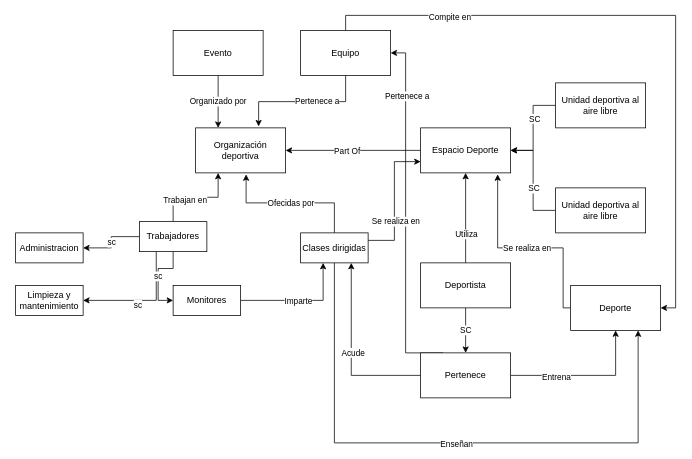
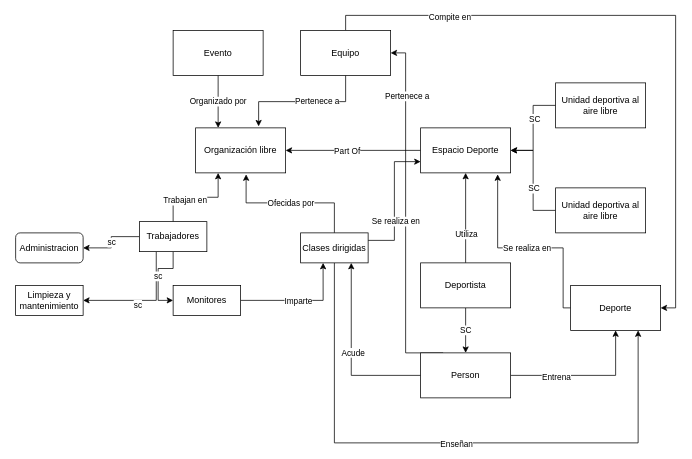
  <mxCell id="0" />
  <mxCell id="1" parent="0" />
  <mxCell id="2" style="edgeStyle=orthogonalEdgeStyle;rounded=0;orthogonalLoop=1;jettySize=auto;html=1;exitX=0;exitY=0.5;exitDx=0;exitDy=0;entryX=1;entryY=0.5;entryDx=0;entryDy=0;" parent="1" source="4" target="5" edge="1"><mxGeometry relative="1" as="geometry" /></mxCell>
  <mxCell id="3" value="Part Of" style="edgeLabel;html=1;align=center;verticalAlign=middle;resizable=0;points=[];" parent="2" vertex="1" connectable="0"><mxGeometry x="0.227" y="3" relative="1" as="geometry"><mxPoint x="11" y="-3" as="offset" /></mxGeometry></mxCell>
  <mxCell id="4" value="Espacio Deporte" style="rounded=0;whiteSpace=wrap;html=1;" parent="1" vertex="1"><mxGeometry x="560" y="170" width="120" height="60" as="geometry" /></mxCell>
- <mxCell id="5" value="Organización deportiva" style="rounded=0;whiteSpace=wrap;html=1;" parent="1" vertex="1"><mxGeometry x="260" y="170" width="120" height="60" as="geometry" /></mxCell>
+ <mxCell id="5" value="Organización libre" style="rounded=0;whiteSpace=wrap;html=1;" parent="1" vertex="1"><mxGeometry x="260" y="170" width="120" height="60" as="geometry" /></mxCell>
  <mxCell id="6" style="edgeStyle=orthogonalEdgeStyle;rounded=0;orthogonalLoop=1;jettySize=auto;html=1;exitX=0;exitY=0.5;exitDx=0;exitDy=0;entryX=1;entryY=0.5;entryDx=0;entryDy=0;" parent="1" source="8" target="4" edge="1"><mxGeometry relative="1" as="geometry" /></mxCell>
  <mxCell id="7" value="SC" style="edgeLabel;html=1;align=center;verticalAlign=middle;resizable=0;points=[];" parent="6" vertex="1" connectable="0"><mxGeometry x="-0.21" y="1" relative="1" as="geometry"><mxPoint as="offset" /></mxGeometry></mxCell>
  <mxCell id="8" value="Unidad deportiva al aire libre" style="rounded=0;whiteSpace=wrap;html=1;" parent="1" vertex="1"><mxGeometry x="740" y="110" width="120" height="60" as="geometry" /></mxCell>
  <mxCell id="9" style="edgeStyle=orthogonalEdgeStyle;rounded=0;orthogonalLoop=1;jettySize=auto;html=1;exitX=0;exitY=0.5;exitDx=0;exitDy=0;entryX=1;entryY=0.5;entryDx=0;entryDy=0;" parent="1" source="11" target="4" edge="1"><mxGeometry relative="1" as="geometry" /></mxCell>
  <mxCell id="10" value="SC" style="edgeLabel;html=1;align=center;verticalAlign=middle;resizable=0;points=[];" parent="9" vertex="1" connectable="0"><mxGeometry x="-0.144" relative="1" as="geometry"><mxPoint as="offset" /></mxGeometry></mxCell>
  <mxCell id="11" value="Unidad deportiva al aire libre" style="rounded=0;whiteSpace=wrap;html=1;" parent="1" vertex="1"><mxGeometry x="740" y="250" width="120" height="60" as="geometry" /></mxCell>
  <mxCell id="12" value="SC" style="edgeStyle=orthogonalEdgeStyle;rounded=0;orthogonalLoop=1;jettySize=auto;html=1;exitX=0.5;exitY=1;exitDx=0;exitDy=0;entryX=0.5;entryY=0;entryDx=0;entryDy=0;" parent="1" source="15" target="22" edge="1"><mxGeometry relative="1" as="geometry" /></mxCell>
  <mxCell id="13" style="edgeStyle=orthogonalEdgeStyle;rounded=0;orthogonalLoop=1;jettySize=auto;html=1;exitX=0.5;exitY=0;exitDx=0;exitDy=0;entryX=0.5;entryY=1;entryDx=0;entryDy=0;" parent="1" source="15" target="4" edge="1"><mxGeometry relative="1" as="geometry" /></mxCell>
  <mxCell id="14" value="Utiliza" style="edgeLabel;html=1;align=center;verticalAlign=middle;resizable=0;points=[];" parent="13" vertex="1" connectable="0"><mxGeometry x="-0.356" relative="1" as="geometry"><mxPoint as="offset" /></mxGeometry></mxCell>
  <mxCell id="15" value="Deportista" style="rounded=0;whiteSpace=wrap;html=1;" parent="1" vertex="1"><mxGeometry x="560" y="350" width="120" height="60" as="geometry" /></mxCell>
  <mxCell id="16" style="edgeStyle=orthogonalEdgeStyle;rounded=0;orthogonalLoop=1;jettySize=auto;html=1;exitX=1;exitY=0.5;exitDx=0;exitDy=0;entryX=0.5;entryY=1;entryDx=0;entryDy=0;" parent="1" source="22" target="24" edge="1"><mxGeometry relative="1" as="geometry" /></mxCell>
  <mxCell id="17" value="Entrena" style="edgeLabel;html=1;align=center;verticalAlign=middle;resizable=0;points=[];" parent="16" vertex="1" connectable="0"><mxGeometry x="-0.4" y="-2" relative="1" as="geometry"><mxPoint as="offset" /></mxGeometry></mxCell>
  <mxCell id="18" style="edgeStyle=orthogonalEdgeStyle;rounded=0;orthogonalLoop=1;jettySize=auto;html=1;exitX=0;exitY=0.5;exitDx=0;exitDy=0;entryX=0.75;entryY=1;entryDx=0;entryDy=0;" parent="1" source="22" target="39" edge="1"><mxGeometry relative="1" as="geometry" /></mxCell>
  <mxCell id="19" value="Acude" style="edgeLabel;html=1;align=center;verticalAlign=middle;resizable=0;points=[];" parent="18" vertex="1" connectable="0"><mxGeometry x="0.016" y="-1" relative="1" as="geometry"><mxPoint x="1" as="offset" /></mxGeometry></mxCell>
  <mxCell id="20" style="edgeStyle=orthogonalEdgeStyle;rounded=0;orthogonalLoop=1;jettySize=auto;html=1;exitX=0.25;exitY=0;exitDx=0;exitDy=0;entryX=1;entryY=0.5;entryDx=0;entryDy=0;" parent="1" source="22" target="49" edge="1"><mxGeometry relative="1" as="geometry"><Array as="points"><mxPoint x="540" y="470" /><mxPoint x="540" y="70" /></Array></mxGeometry></mxCell>
  <mxCell id="21" value="Pertenece a" style="edgeLabel;html=1;align=center;verticalAlign=middle;resizable=0;points=[];" parent="20" vertex="1" connectable="0"><mxGeometry x="0.672" y="-1" relative="1" as="geometry"><mxPoint as="offset" /></mxGeometry></mxCell>
- <mxCell id="22" value="Pertenece" style="rounded=0;whiteSpace=wrap;html=1;" parent="1" vertex="1"><mxGeometry x="560" y="470" width="120" height="60" as="geometry" /></mxCell>
+ <mxCell id="22" value="Person" style="rounded=0;whiteSpace=wrap;html=1;" parent="1" vertex="1"><mxGeometry x="560" y="470" width="120" height="60" as="geometry" /></mxCell>
  <mxCell id="23" value="Se realiza en" style="edgeStyle=orthogonalEdgeStyle;rounded=0;orthogonalLoop=1;jettySize=auto;html=1;exitX=0;exitY=0.5;exitDx=0;exitDy=0;entryX=0.856;entryY=1.033;entryDx=0;entryDy=0;entryPerimeter=0;" parent="1" source="24" target="4" edge="1"><mxGeometry relative="1" as="geometry"><Array as="points"><mxPoint x="750" y="330" /><mxPoint x="663" y="330" /></Array></mxGeometry></mxCell>
  <mxCell id="24" value="Deporte" style="rounded=0;whiteSpace=wrap;html=1;" parent="1" vertex="1"><mxGeometry x="760" y="380" width="120" height="60" as="geometry" /></mxCell>
  <mxCell id="25" value="Organizado por" style="edgeStyle=orthogonalEdgeStyle;rounded=0;orthogonalLoop=1;jettySize=auto;html=1;exitX=0.5;exitY=1;exitDx=0;exitDy=0;entryX=0.25;entryY=0;entryDx=0;entryDy=0;" parent="1" source="26" target="5" edge="1"><mxGeometry relative="1" as="geometry" /></mxCell>
  <mxCell id="26" value="Evento" style="rounded=0;whiteSpace=wrap;html=1;" parent="1" vertex="1"><mxGeometry x="230" y="40" width="120" height="60" as="geometry" /></mxCell>
  <mxCell id="27" style="edgeStyle=orthogonalEdgeStyle;rounded=0;orthogonalLoop=1;jettySize=auto;html=1;exitX=0.5;exitY=0;exitDx=0;exitDy=0;entryX=0.25;entryY=1;entryDx=0;entryDy=0;" parent="1" source="33" target="5" edge="1"><mxGeometry relative="1" as="geometry"><mxPoint x="370" y="260" as="targetPoint" /></mxGeometry></mxCell>
  <mxCell id="28" value="Trabajan en" style="edgeLabel;html=1;align=center;verticalAlign=middle;resizable=0;points=[];" parent="27" vertex="1" connectable="0"><mxGeometry x="-0.238" y="-4" relative="1" as="geometry"><mxPoint as="offset" /></mxGeometry></mxCell>
  <mxCell id="29" value="sc" style="edgeStyle=orthogonalEdgeStyle;rounded=0;orthogonalLoop=1;jettySize=auto;html=1;exitX=0;exitY=0.5;exitDx=0;exitDy=0;entryX=1;entryY=0.5;entryDx=0;entryDy=0;" parent="1" source="33" target="40" edge="1"><mxGeometry relative="1" as="geometry" /></mxCell>
  <mxCell id="30" style="edgeStyle=orthogonalEdgeStyle;rounded=0;orthogonalLoop=1;jettySize=auto;html=1;exitX=0.25;exitY=1;exitDx=0;exitDy=0;entryX=1;entryY=0.5;entryDx=0;entryDy=0;" parent="1" source="33" target="41" edge="1"><mxGeometry relative="1" as="geometry" /></mxCell>
  <mxCell id="31" value="sc" style="edgeLabel;html=1;align=center;verticalAlign=middle;resizable=0;points=[];" parent="30" vertex="1" connectable="0"><mxGeometry x="0.098" y="5" relative="1" as="geometry"><mxPoint x="-1" as="offset" /></mxGeometry></mxCell>
  <mxCell id="32" value="sc" style="edgeStyle=orthogonalEdgeStyle;rounded=0;orthogonalLoop=1;jettySize=auto;html=1;exitX=0.5;exitY=1;exitDx=0;exitDy=0;entryX=0;entryY=0.5;entryDx=0;entryDy=0;" parent="1" source="33" target="44" edge="1"><mxGeometry relative="1" as="geometry" /></mxCell>
  <mxCell id="33" value="Trabajadores" style="rounded=0;whiteSpace=wrap;html=1;" parent="1" vertex="1"><mxGeometry x="185" y="295" width="90" height="40" as="geometry" /></mxCell>
  <mxCell id="34" value="Ofecidas por" style="edgeStyle=orthogonalEdgeStyle;rounded=0;orthogonalLoop=1;jettySize=auto;html=1;exitX=0.5;exitY=0;exitDx=0;exitDy=0;entryX=0.561;entryY=1.033;entryDx=0;entryDy=0;entryPerimeter=0;" parent="1" source="39" target="5" edge="1"><mxGeometry relative="1" as="geometry" /></mxCell>
  <mxCell id="35" style="edgeStyle=orthogonalEdgeStyle;rounded=0;orthogonalLoop=1;jettySize=auto;html=1;exitX=1;exitY=0.25;exitDx=0;exitDy=0;entryX=0;entryY=0.75;entryDx=0;entryDy=0;" parent="1" source="39" target="4" edge="1"><mxGeometry relative="1" as="geometry" /></mxCell>
  <mxCell id="36" value="Se realiza en" style="edgeLabel;html=1;align=center;verticalAlign=middle;resizable=0;points=[];" parent="35" vertex="1" connectable="0"><mxGeometry x="-0.301" y="-1" relative="1" as="geometry"><mxPoint as="offset" /></mxGeometry></mxCell>
  <mxCell id="37" style="edgeStyle=orthogonalEdgeStyle;rounded=0;orthogonalLoop=1;jettySize=auto;html=1;entryX=0.75;entryY=1;entryDx=0;entryDy=0;" parent="1" source="39" target="24" edge="1"><mxGeometry relative="1" as="geometry"><mxPoint x="840" y="460" as="targetPoint" /><Array as="points"><mxPoint x="445" y="590" /><mxPoint x="850" y="590" /></Array></mxGeometry></mxCell>
  <mxCell id="38" value="Enseñan" style="edgeLabel;html=1;align=center;verticalAlign=middle;resizable=0;points=[];" parent="37" vertex="1" connectable="0"><mxGeometry x="0.011" y="-1" relative="1" as="geometry"><mxPoint as="offset" /></mxGeometry></mxCell>
  <mxCell id="39" value="Clases dirigidas" style="rounded=0;whiteSpace=wrap;html=1;" parent="1" vertex="1"><mxGeometry x="400" y="310" width="90" height="40" as="geometry" /></mxCell>
- <mxCell id="40" value="Administracion" style="rounded=0;whiteSpace=wrap;html=1;" parent="1" vertex="1"><mxGeometry x="20" y="310" width="90" height="40" as="geometry" /></mxCell>
+ <mxCell id="40" value="Administracion" style="whiteSpace=wrap;html=1;rounded=1;" parent="1" vertex="1"><mxGeometry x="20" y="310" width="90" height="40" as="geometry" /></mxCell>
  <mxCell id="41" value="Limpieza y mantenimiento" style="rounded=0;whiteSpace=wrap;html=1;" parent="1" vertex="1"><mxGeometry x="20" y="380" width="90" height="40" as="geometry" /></mxCell>
  <mxCell id="42" style="edgeStyle=orthogonalEdgeStyle;rounded=0;orthogonalLoop=1;jettySize=auto;html=1;exitX=1;exitY=0.5;exitDx=0;exitDy=0;entryX=0.333;entryY=1;entryDx=0;entryDy=0;entryPerimeter=0;" parent="1" source="44" target="39" edge="1"><mxGeometry relative="1" as="geometry" /></mxCell>
  <mxCell id="43" value="Imparte" style="edgeLabel;html=1;align=center;verticalAlign=middle;resizable=0;points=[];" parent="42" vertex="1" connectable="0"><mxGeometry x="-0.052" relative="1" as="geometry"><mxPoint as="offset" /></mxGeometry></mxCell>
  <mxCell id="44" value="Monitores" style="rounded=0;whiteSpace=wrap;html=1;" parent="1" vertex="1"><mxGeometry x="230" y="380" width="90" height="40" as="geometry" /></mxCell>
  <mxCell id="45" style="edgeStyle=orthogonalEdgeStyle;rounded=0;orthogonalLoop=1;jettySize=auto;html=1;exitX=0.5;exitY=1;exitDx=0;exitDy=0;entryX=0.7;entryY=-0.033;entryDx=0;entryDy=0;entryPerimeter=0;" parent="1" source="49" target="5" edge="1"><mxGeometry relative="1" as="geometry" /></mxCell>
  <mxCell id="46" value="Pertenece a" style="edgeLabel;html=1;align=center;verticalAlign=middle;resizable=0;points=[];" parent="45" vertex="1" connectable="0"><mxGeometry x="-0.193" y="-2" relative="1" as="geometry"><mxPoint as="offset" /></mxGeometry></mxCell>
  <mxCell id="47" style="edgeStyle=orthogonalEdgeStyle;rounded=0;orthogonalLoop=1;jettySize=auto;html=1;entryX=1;entryY=0.5;entryDx=0;entryDy=0;" parent="1" source="49" target="24" edge="1"><mxGeometry relative="1" as="geometry"><Array as="points"><mxPoint x="460" y="20" /><mxPoint x="900" y="20" /><mxPoint x="900" y="410" /></Array></mxGeometry></mxCell>
  <mxCell id="48" value="Compite en" style="edgeLabel;html=1;align=center;verticalAlign=middle;resizable=0;points=[];" parent="47" vertex="1" connectable="0"><mxGeometry x="-0.637" y="-1" relative="1" as="geometry"><mxPoint as="offset" /></mxGeometry></mxCell>
  <mxCell id="49" value="Equipo" style="rounded=0;whiteSpace=wrap;html=1;" parent="1" vertex="1"><mxGeometry x="400" y="40" width="120" height="60" as="geometry" /></mxCell>
